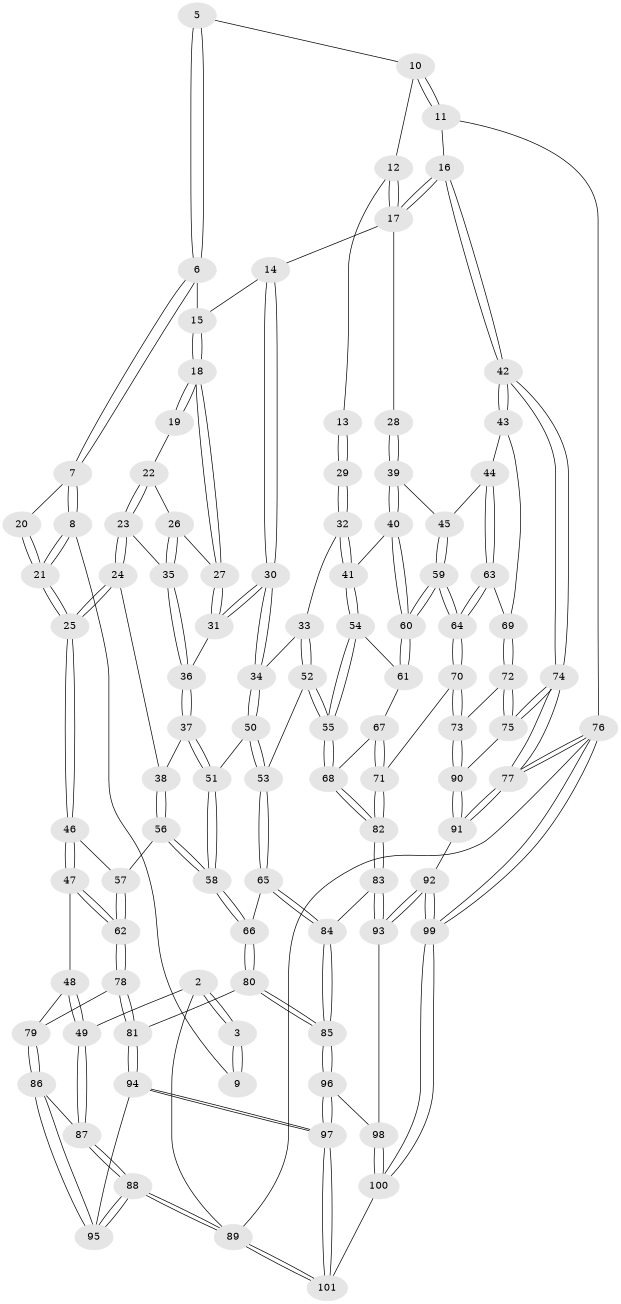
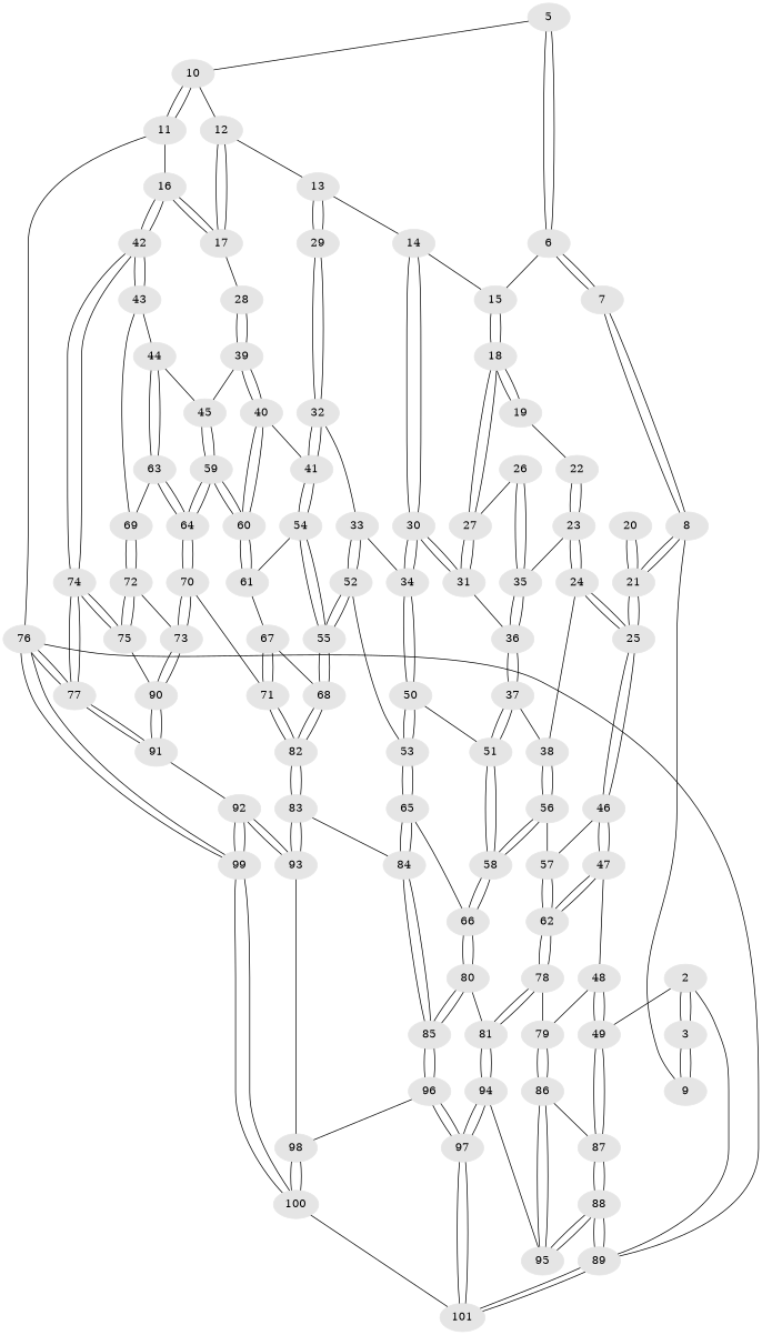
  graph {
    node [color=gray90 style=filled]
    2
    3
    49
    89
    5
    6
    10
    11
    16
    76
    9
    87
    101
    7
    15
    12
    8
    20
    18
    21
    25
    13
    17
    42
    77
    99
    14
    29
    28
    30
    32
    31
    34
    19
    27
    43
    74
    39
    22
    23
    26
    46
    24
    35
    38
    36
    56
    47
    57
    40
    45
    33
    41
    50
    37
    52
    54
    53
    55
    51
    58
    60
    59
    61
    44
    69
    75
    63
    72
    64
    48
    62
    79
    78
    86
    88
    65
    66
    68
    84
    67
    82
    80
    70
    71
    81
    73
    85
    83
    90
    91
    100
    92
    94
    95
    96
    97
    93
    98
    2 -- 3
    2 -- 3
    2 -- 49
    2 -- 89
    3 -- 9
    3 -- 9
    49 -- 87
    49 -- 87
    89 -- 101
    89 -- 101
    5 -- 6
    5 -- 6
    5 -- 10
    6 -- 7
    6 -- 7
    6 -- 15
    10 -- 11
    10 -- 11
    10 -- 12
    11 -- 16
    11 -- 76
    16 -- 17
    16 -- 17
    16 -- 42
    16 -- 42
    76 -- 89
    76 -- 77
    76 -- 77
    76 -- 99
    76 -- 99
    87 -- 88
    87 -- 88
    7 -- 8
    7 -- 8
-   7 -- 20
    15 -- 18
    15 -- 18
    12 -- 13
    12 -- 17
    12 -- 17
    8 -- 9
    8 -- 21
    8 -- 21
    20 -- 21
    20 -- 21
    18 -- 19
    18 -- 19
    18 -- 27
    18 -- 27
    21 -- 25
    21 -- 25
    25 -- 46
    25 -- 46
-   17 -- 14
+   13 -- 14
    13 -- 29
    13 -- 29
    17 -- 28
    42 -- 43
    42 -- 43
    42 -- 74
    42 -- 74
    77 -- 91
    77 -- 91
    99 -- 100
    99 -- 100
    14 -- 15
    14 -- 30
    14 -- 30
    29 -- 32
    29 -- 32
    28 -- 39
    28 -- 39
    30 -- 31
    30 -- 31
    30 -- 34
    30 -- 34
    32 -- 33
    32 -- 41
    32 -- 41
    31 -- 36
    34 -- 50
    34 -- 50
    19 -- 22
    27 -- 31
    27 -- 31
    43 -- 44
    43 -- 69
    74 -- 77
    74 -- 77
    74 -- 75
    74 -- 75
    39 -- 40
    39 -- 40
    39 -- 45
    22 -- 23
    22 -- 23
-   22 -- 26
    23 -- 24
    23 -- 24
    23 -- 35
    26 -- 27
    26 -- 35
    26 -- 35
    46 -- 47
    46 -- 47
    46 -- 57
    24 -- 25
    24 -- 25
    24 -- 38
    35 -- 36
    35 -- 36
    38 -- 56
    38 -- 56
    36 -- 37
    36 -- 37
    56 -- 57
    56 -- 58
    56 -- 58
    47 -- 48
    47 -- 62
    47 -- 62
    57 -- 62
    57 -- 62
    40 -- 41
    40 -- 60
    40 -- 60
    45 -- 59
    45 -- 59
    33 -- 34
    33 -- 52
    33 -- 52
    41 -- 54
    41 -- 54
    50 -- 53
    50 -- 53
    50 -- 51
    37 -- 38
    37 -- 51
    37 -- 51
    52 -- 53
    52 -- 55
    52 -- 55
    54 -- 55
    54 -- 55
    54 -- 61
    53 -- 65
    53 -- 65
    55 -- 68
    55 -- 68
    51 -- 58
    51 -- 58
    58 -- 66
    58 -- 66
    60 -- 61
    60 -- 61
    59 -- 60
    59 -- 60
    59 -- 64
    59 -- 64
    61 -- 67
    44 -- 45
    44 -- 63
    44 -- 63
    69 -- 72
    69 -- 72
    75 -- 90
    63 -- 69
    63 -- 64
    63 -- 64
    72 -- 75
    72 -- 75
    72 -- 73
    64 -- 70
    64 -- 70
    48 -- 49
    48 -- 49
    48 -- 79
    62 -- 78
    62 -- 78
    79 -- 86
    79 -- 86
    78 -- 79
    78 -- 81
    78 -- 81
    86 -- 87
    86 -- 95
    86 -- 95
    88 -- 89
    88 -- 89
    88 -- 95
    88 -- 95
    65 -- 66
    65 -- 84
    65 -- 84
    66 -- 80
    66 -- 80
    68 -- 82
    68 -- 82
    84 -- 85
    84 -- 85
    67 -- 68
    67 -- 71
    67 -- 71
    82 -- 83
    82 -- 83
    80 -- 81
    80 -- 85
    80 -- 85
    70 -- 71
    70 -- 73
    70 -- 73
    71 -- 82
    71 -- 82
    81 -- 94
    81 -- 94
    73 -- 90
    73 -- 90
    85 -- 96
    85 -- 96
    83 -- 84
    83 -- 93
    83 -- 93
    90 -- 91
    90 -- 91
    91 -- 92
    100 -- 101
    92 -- 99
    92 -- 99
    92 -- 93
    92 -- 93
    94 -- 95
    94 -- 97
    94 -- 97
    96 -- 97
    96 -- 97
    96 -- 98
    97 -- 101
    97 -- 101
    93 -- 98
    98 -- 100
    98 -- 100
  }
